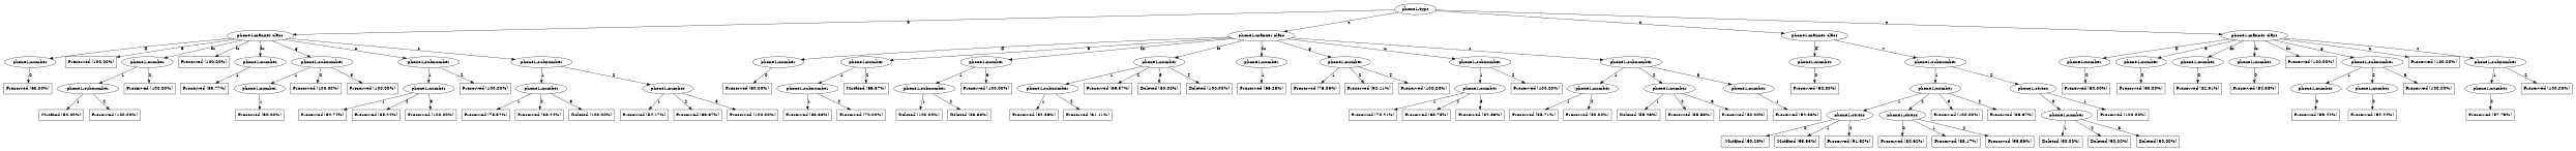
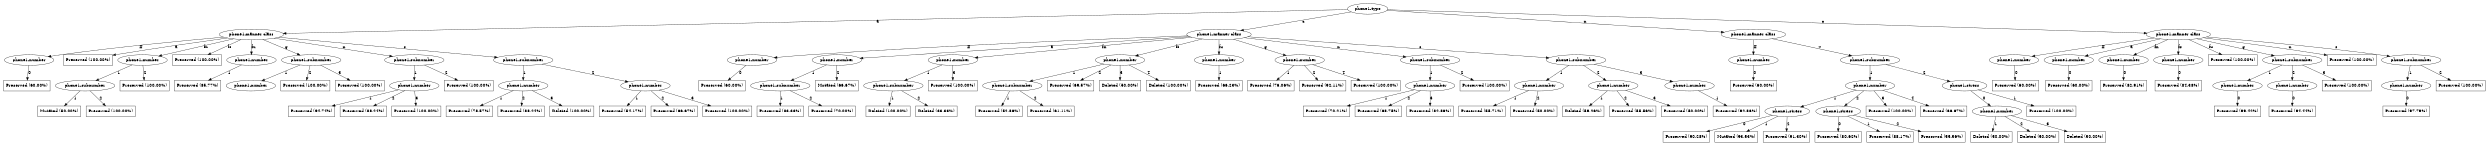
  digraph {
    node [shape=box]
    n1 [label="phone1-type" shape=ellipse]
    n2 [label="phone1-manner class" shape=ellipse]
    n3 [label="phone1-manner class" shape=ellipse]
    n4 [label="phone1-manner class" shape=ellipse]
    n5 [label="phone1-manner class" shape=ellipse]
    n6 [label="phone1-number" shape=ellipse]
    n7 [label="Preserved (100.00%)"]
    n8 [label="phone1-number" shape=ellipse]
    n9 [label="Preserved (100.00%)"]
    n10 [label="phone1-number" shape=ellipse]
    n11 [label="phone1-subnumber" shape=ellipse]
    n12 [label="phone1-subnumber" shape=ellipse]
    n13 [label="phone1-subnumber" shape=ellipse]
    n14 [label="phone1-number" shape=ellipse]
    n15 [label="phone1-number" shape=ellipse]
    n16 [label="phone1-number" shape=ellipse]
    n17 [label="phone1-number" shape=ellipse]
    n18 [label="phone1-number" shape=ellipse]
    n19 [label="phone1-number" shape=ellipse]
    n20 [label="phone1-subnumber" shape=ellipse]
    n21 [label="phone1-subnumber" shape=ellipse]
    n22 [label="phone1-number" shape=ellipse]
    n23 [label="phone1-subnumber" shape=ellipse]
    n24 [label="phone1-number" shape=ellipse]
    n25 [label="phone1-number" shape=ellipse]
    n26 [label="phone1-number" shape=ellipse]
    n27 [label="phone1-number" shape=ellipse]
    n28 [label="Preserved (100.00%)"]
    n29 [label="phone1-subnumber" shape=ellipse]
    n30 [label="Preserved (100.00%)"]
    n31 [label="phone1-subnumber" shape=ellipse]
    n32 [label="Preserved (60.00%)"]
    n33 [label="phone1-subnumber" shape=ellipse]
    n34 [label="Preserved (100.00%)"]
    n35 [label="Preserved (85.77%)"]
    n36 [label="phone1-number" shape=ellipse]
    n37 [label="Preserved (100.00%)"]
    n38 [label="Preserved (100.00%)"]
    n39 [label="phone1-number" shape=ellipse]
    n40 [label="Preserved (100.00%)"]
    n41 [label="phone1-number" shape=ellipse]
    n42 [label="phone1-number" shape=ellipse]
    n43 [label="Mutated (50.00%)"]
    n44 [label="Preserved (100.00%)"]
-   n45 [label="Preserved (90.00%)"]
    n46 [label="Preserved (94.74%)"]
    n47 [label="Preserved (88.24%)"]
    n48 [label="Preserved (100.00%)"]
    n49 [label="Preserved (78.57%)"]
    n50 [label="Preserved (88.24%)"]
    n51 [label="Deleted (100.00%)"]
    n52 [label="Preserved (54.17%)"]
    n53 [label="Preserved (66.67%)"]
    n54 [label="Preserved (100.00%)"]
    n55 [label="Preserved (60.00%)"]
    n56 [label="phone1-subnumber" shape=ellipse]
    n57 [label="Mutated (66.67%)"]
    n58 [label="phone1-subnumber" shape=ellipse]
    n59 [label="Preserved (100.00%)"]
    n60 [label="phone1-subnumber" shape=ellipse]
    n61 [label="Preserved (69.57%)"]
    n62 [label="Deleted (50.00%)"]
    n63 [label="Deleted (100.00%)"]
    n64 [label="Preserved (66.23%)"]
    n65 [label="Preserved (76.06%)"]
    n66 [label="Preserved (92.11%)"]
    n67 [label="Preserved (100.00%)"]
    n68 [label="phone1-number" shape=ellipse]
    n69 [label="Preserved (100.00%)"]
    n70 [label="phone1-number" shape=ellipse]
    n71 [label="phone1-number" shape=ellipse]
    n72 [label="phone1-number" shape=ellipse]
    n73 [label="Preserved (83.33%)"]
    n74 [label="Preserved (70.00%)"]
    n75 [label="Deleted (100.00%)"]
    n76 [label="Deleted (33.33%)"]
    n77 [label="Preserved (52.86%)"]
    n78 [label="Preserved (61.11%)"]
    n79 [label="Preserved (70.21%)"]
    n80 [label="Preserved (68.75%)"]
    n81 [label="Preserved (82.86%)"]
    n82 [label="Preserved (55.71%)"]
    n83 [label="Preserved (50.00%)"]
    n84 [label="Deleted (59.26%)"]
    n85 [label="Preserved (55.56%)"]
    n86 [label="Preserved (50.00%)"]
    n87 [label="Preserved (92.86%)"]
    n88 [label="Preserved (60.00%)"]
    n89 [label="phone1-number" shape=ellipse]
    n90 [label="phone1-stress" shape=ellipse]
    n91 [label="phone1-stress" shape=ellipse]
    n92 [label="phone1-stress" shape=ellipse]
    n93 [label="Preserved (100.00%)"]
    n94 [label="Preserved (66.67%)"]
    n95 [label="phone1-number" shape=ellipse]
    n96 [label="Preserved (100.00%)"]
-   n97 [label="Mutated (90.28%)"]
+   n97 [label="Preserved (90.28%)"]
    n98 [label="Mutated (93.53%)"]
    n99 [label="Preserved (91.30%)"]
    n100 [label="Preserved (80.62%)"]
    n101 [label="Preserved (88.17%)"]
    n102 [label="Preserved (55.56%)"]
    n103 [label="Deleted (50.00%)"]
    n104 [label="Deleted (50.00%)"]
    n105 [label="Deleted (50.00%)"]
    n106 [label="Preserved (60.00%)"]
    n107 [label="Preserved (60.00%)"]
    n108 [label="Preserved (82.91%)"]
    n109 [label="Preserved (84.38%)"]
    n110 [label="phone1-number" shape=ellipse]
    n111 [label="phone1-number" shape=ellipse]
    n112 [label="Preserved (100.00%)"]
    n113 [label="phone1-number" shape=ellipse]
    n114 [label="Preserved (100.00%)"]
    n115 [label="Preserved (99.42%)"]
    n116 [label="Preserved (94.44%)"]
    n117 [label="Preserved (97.79%)"]
    n1 -> n2 [label=a]
    n1 -> n3 [label=c]
    n1 -> n4 [label=n]
    n1 -> n5 [label=o]
    n2 -> n6 [label="#"]
    n2 -> n7 [label=a]
    n2 -> n8 [label=fn]
    n2 -> n9 [label=fs]
    n2 -> n10 [label=fu]
    n2 -> n11 [label=g]
    n2 -> n12 [label=n]
    n2 -> n13 [label=s]
    n3 -> n14 [label="#"]
    n3 -> n15 [label=a]
    n3 -> n16 [label=fn]
    n3 -> n17 [label=fs]
    n3 -> n18 [label=fu]
    n3 -> n19 [label=g]
    n3 -> n20 [label=n]
    n3 -> n21 [label=s]
    n4 -> n22 [label="#"]
    n4 -> n23 [label=v]
    n5 -> n24 [label="#"]
    n5 -> n25 [label=a]
    n5 -> n26 [label=fn]
    n5 -> n27 [label=fs]
    n5 -> n28 [label=fu]
    n5 -> n29 [label=g]
    n5 -> n30 [label=n]
    n5 -> n31 [label=s]
    n6 -> n32 [label=0]
    n8 -> n33 [label=1]
    n8 -> n34 [label=2]
    n10 -> n35 [label=1]
    n11 -> n36 [label=1]
    n11 -> n37 [label=2]
    n11 -> n38 [label=3]
    n12 -> n39 [label=1]
    n12 -> n40 [label=2]
    n13 -> n41 [label=1]
    n13 -> n42 [label=2]
    n14 -> n55 [label=0]
    n15 -> n56 [label=1]
    n15 -> n57 [label=2]
    n16 -> n58 [label=1]
    n16 -> n59 [label=3]
    n17 -> n60 [label=1]
    n17 -> n61 [label=2]
    n17 -> n62 [label=3]
    n17 -> n63 [label=4]
    n18 -> n64 [label=1]
    n19 -> n65 [label=1]
    n19 -> n66 [label=2]
    n19 -> n67 [label=4]
    n20 -> n68 [label=1]
    n20 -> n69 [label=2]
    n21 -> n70 [label=1]
    n21 -> n71 [label=2]
    n21 -> n72 [label=3]
    n22 -> n88 [label=0]
    n23 -> n89 [label=1]
    n23 -> n90 [label=2]
    n24 -> n106 [label=0]
    n25 -> n107 [label=0]
    n26 -> n108 [label=0]
    n27 -> n109 [label=0]
    n29 -> n110 [label=1]
    n29 -> n111 [label=2]
    n29 -> n112 [label=3]
    n31 -> n113 [label=1]
    n31 -> n114 [label=2]
    n33 -> n43 [label=1]
    n33 -> n44 [label=2]
-   n36 -> n45 [label=1]
    n39 -> n46 [label=1]
    n39 -> n47 [label=2]
    n39 -> n48 [label=3]
    n41 -> n49 [label=1]
    n41 -> n50 [label=2]
    n41 -> n51 [label=3]
    n42 -> n52 [label=1]
    n42 -> n53 [label=2]
    n42 -> n54 [label=3]
    n56 -> n73 [label=1]
    n56 -> n74 [label=2]
    n58 -> n75 [label=1]
    n58 -> n76 [label=2]
    n60 -> n77 [label=1]
    n60 -> n78 [label=2]
    n68 -> n79 [label=1]
    n68 -> n80 [label=2]
    n68 -> n81 [label=3]
    n70 -> n82 [label=1]
    n70 -> n83 [label=2]
    n71 -> n84 [label=1]
    n71 -> n85 [label=2]
    n71 -> n86 [label=3]
    n72 -> n87 [label=1]
    n89 -> n91 [label=1]
    n89 -> n92 [label=2]
    n89 -> n93 [label=3]
    n89 -> n94 [label=4]
    n90 -> n95 [label=0]
    n90 -> n96 [label=1]
    n91 -> n97 [label=0]
    n91 -> n98 [label=1]
    n91 -> n99 [label=2]
    n92 -> n100 [label=0]
    n92 -> n101 [label=1]
    n92 -> n102 [label=2]
    n95 -> n103 [label=1]
    n95 -> n104 [label=2]
    n95 -> n105 [label=3]
    n110 -> n115 [label=0]
    n111 -> n116 [label=0]
    n113 -> n117 [label=0]
  }
